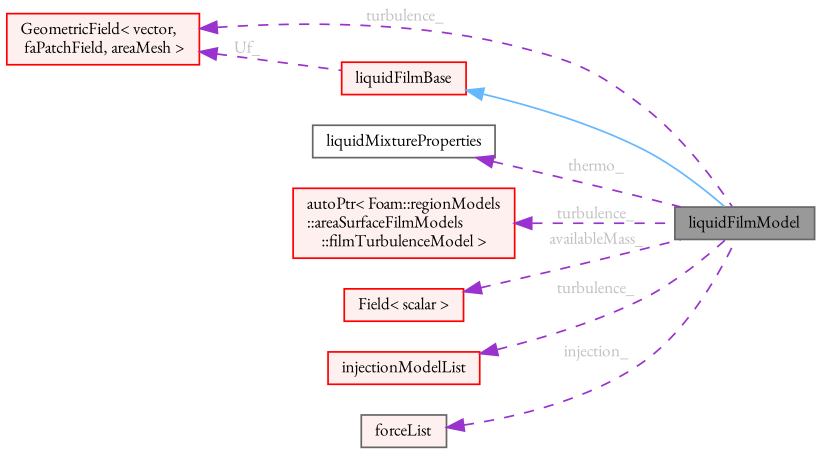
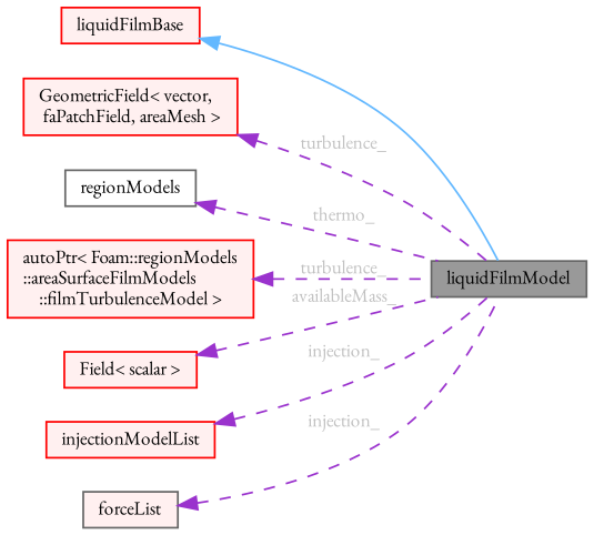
  digraph {
    fontname="EB Garamond"
    rankdir=LR
    node [color=red fillcolor="#FFF0F0" fontname="EB Garamond" fontsize=10 shape=box style=filled]
    edge [color=darkorchid3 dir=back fontname="EB Garamond" fontsize=10 labelfontname=Helvetica labelfontsize=10 style=dashed fontcolor=grey]
    n1 [color=gray40 fillcolor=grey60 fontcolor=black height=0.2 label=liquidFilmModel width=0.4]
    n2 [height=0.2 label=liquidFilmBase width=0.4]
    n3 [height=0.2 label="GeometricField\< vector,\l faPatchField, areaMesh \>" width=0.4]
-   n4 [color=gray40 fillcolor=white height=0.2 label=liquidMixtureProperties width=0.4]
+   n4 [color=gray40 fillcolor=white height=0.2 label=regionModels width=0.4]
    n5 [height=0.2 label="autoPtr\< Foam::regionModels\l::areaSurfaceFilmModels\l::filmTurbulenceModel \>" width=0.4]
    n6 [height=0.2 label="Field\< scalar \>" width=0.4]
    n7 [height=0.2 label=injectionModelList width=0.4]
    n8 [color=gray40 height=0.2 label=forceList width=0.4]
    n2 -> n1 [color=steelblue1 style=solid fontcolor=""]
    n3 -> n1 [label=" turbulence_"]
-   n3 -> n2 [label=" Uf_"]
    n4 -> n1 [label=" thermo_"]
    n5 -> n1 [label=" turbulence_"]
    n6 -> n1 [label=" availableMass_"]
-   n7 -> n1 [label=" turbulence_"]
+   n7 -> n1 [label=" injection_"]
    n8 -> n1 [label=" injection_"]
  }
